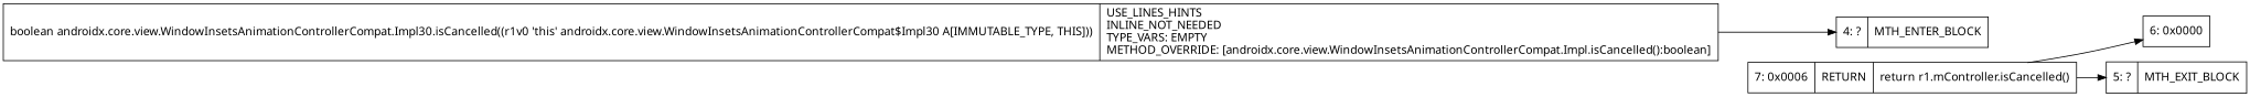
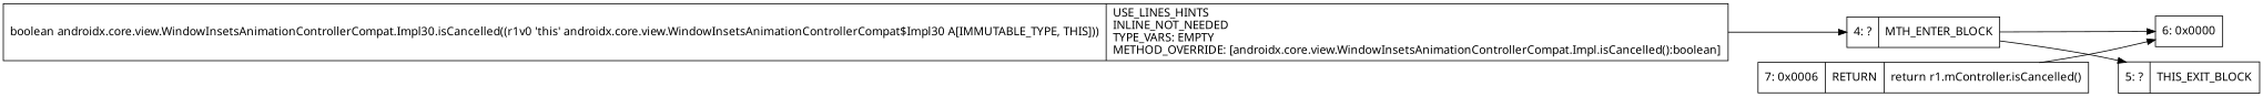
  digraph {
    fontname="Noto Sans"
    rankdir=LR
    node [fontname="Noto Sans" shape=record]
    edge [fontname="Noto Sans"]
    n1 [label="{4\:\ ?|MTH_ENTER_BLOCK\l}"]
    n2 [label="{6\:\ 0x0000}"]
    n3 [label="{7\:\ 0x0006|RETURN\l|return r1.mController.isCancelled()\l}"]
-   n4 [label="{5\:\ ?|MTH_EXIT_BLOCK\l}"]
+   n4 [label="{5\:\ ?|THIS_EXIT_BLOCK\l}"]
    n5 [label="{boolean androidx.core.view.WindowInsetsAnimationControllerCompat.Impl30.isCancelled((r1v0 'this' androidx.core.view.WindowInsetsAnimationControllerCompat$Impl30 A[IMMUTABLE_TYPE, THIS]))  | USE_LINES_HINTS\lINLINE_NOT_NEEDED\lTYPE_VARS: EMPTY\lMETHOD_OVERRIDE: [androidx.core.view.WindowInsetsAnimationControllerCompat.Impl.isCancelled():boolean]\l}"]
+   n1 -> n2
    n3 -> n2
-   n3 -> n4
+   n1 -> n4
    n5 -> n1
  }
